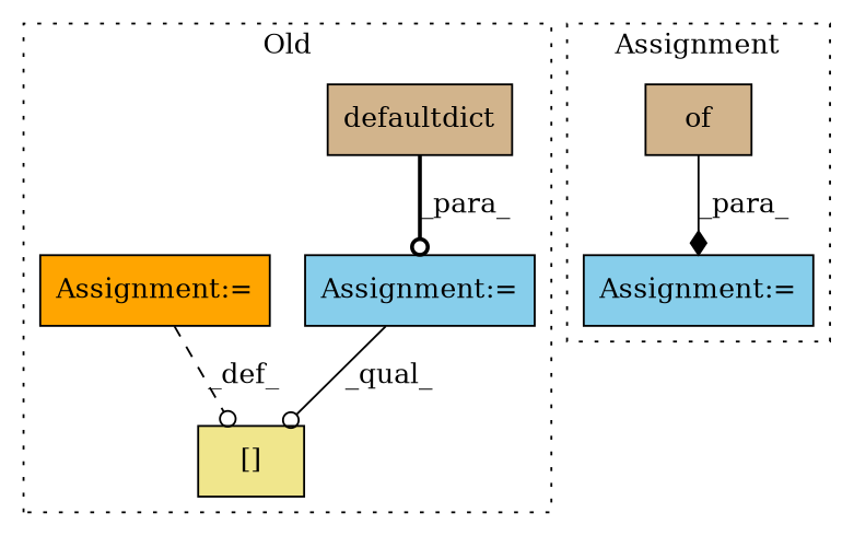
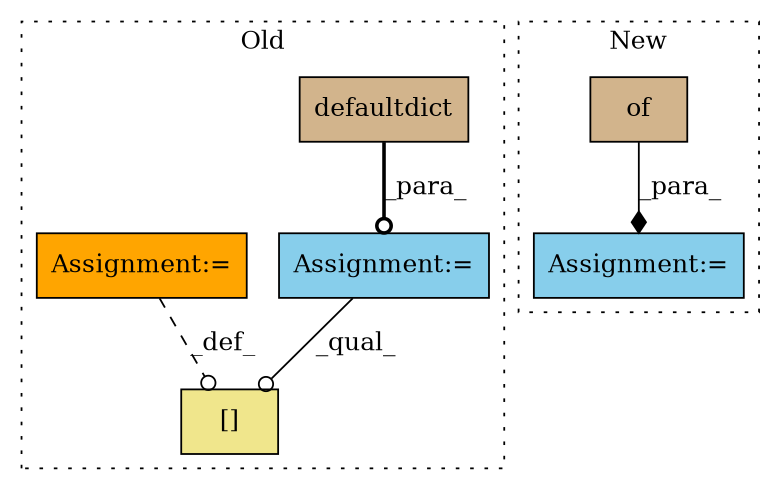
  digraph {
    node [a=7 l=1 shape=box style=filled fillcolor=tan]
    edge [style=solid arrowhead=odot]
    n1 [a=32 l="12,1" label=defaultdict s="17609,17625"]
    n2 [label="Assignment:=" s=17608 fillcolor=skyblue]
    n3 [a=2 l="14,1" label="[]" s="17791,17806" fillcolor=khaki]
    n4 [label="Assignment:=" s=17807 fillcolor=orange]
    n5 [a=32 l=4 label=of s=17356]
    n6 [label="Assignment:=" s=17351 fillcolor=skyblue]
    subgraph cluster_1 {
      label=Old
      style=dotted
      n1
      n2
      n3
      n4
    }
    subgraph cluster_2 {
-     label=Assignment
+     label=New
      style=dotted
      n5
      n6
    }
    n1 -> n2 [label=_para_ style=bold]
    n2 -> n3 [label=_qual_]
    n4 -> n3 [label=_def_ style=dashed]
    n5 -> n6 [label=_para_ arrowhead=diamond]
  }
